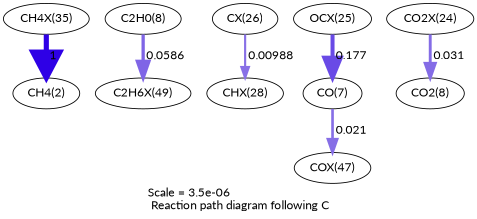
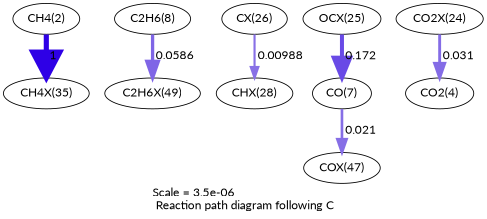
  digraph {
    fontname=Lato
    label="Scale = 3.5e-06\l Reaction path diagram following C"
    node [fontname=Lato]
    edge [fontname=Lato]
    n1 [label="CH4(2)"]
    n2 [label="CH4X(35)"]
-   n3 [label="C2H0(8)"]
+   n3 [label="C2H6(8)"]
    n4 [label="C2H6X(49)"]
    n5 [label="CHX(28)"]
    n6 [label="CX(26)"]
    n7 [label="OCX(25)"]
    n8 [label="CO(7)"]
    n9 [label="COX(47)"]
-   n10 [label="CO2(8)"]
+   n10 [label="CO2(4)"]
    n11 [label="CO2X(24)"]
-   n2 -> n1 [arrowsize=3 color="0.7, 1.5, 0.9" label=" 1" penwidth=6]
+   n1 -> n2 [arrowsize=3 color="0.7, 1.5, 0.9" label=" 1" penwidth=6]
    n3 -> n4 [arrowsize=1.93 color="0.7, 0.559, 0.9" label=" 0.0586" penwidth=3.86]
    n6 -> n5 [arrowsize=1.26 color="0.7, 0.51, 0.9" label=" 0.00988" penwidth=2.51]
-   n7 -> n8 [arrowsize=2.35 color="0.7, 0.677, 0.9" label=" 0.177" penwidth=4.69]
+   n7 -> n8 [arrowsize=2.35 color="0.7, 0.677, 0.9" label=" 0.172" penwidth=4.69]
    n8 -> n9 [arrowsize=1.54 color="0.7, 0.521, 0.9" label=" 0.021" penwidth=3.08]
    n11 -> n10 [arrowsize=1.69 color="0.7, 0.531, 0.9" label=" 0.031" penwidth=3.38]
  }
